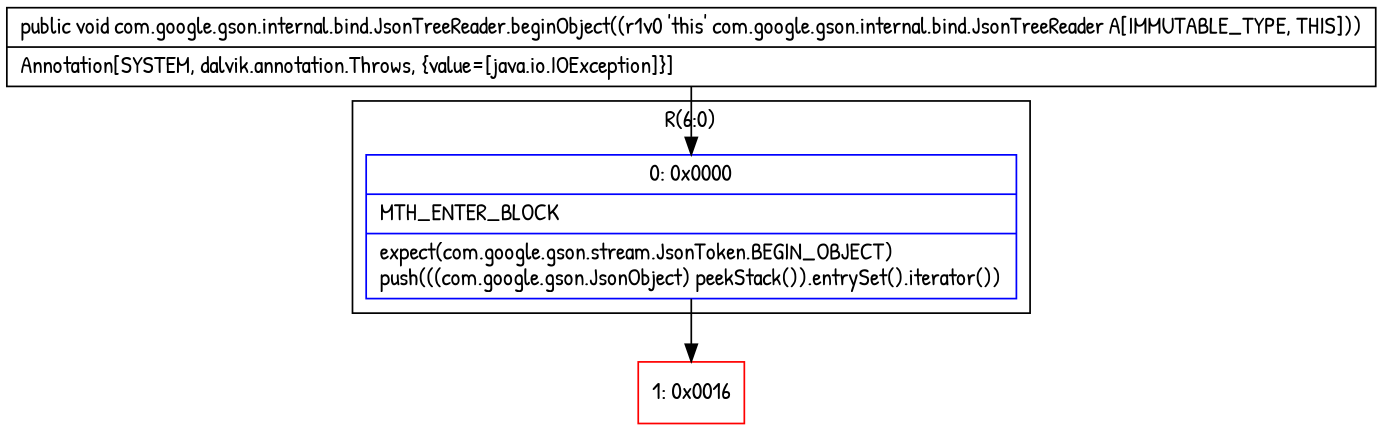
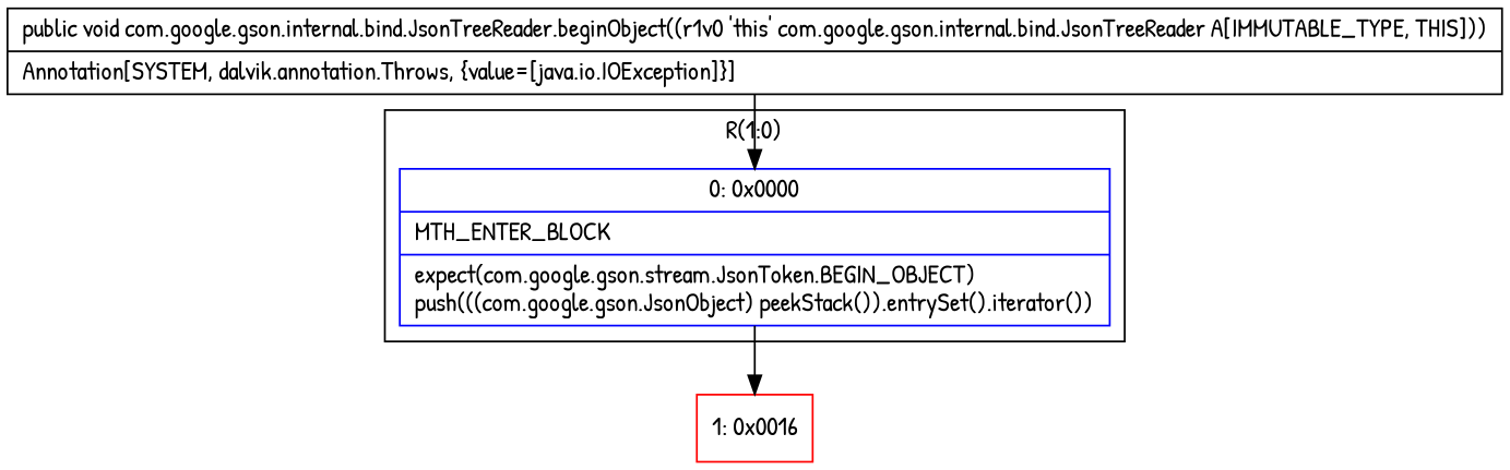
  digraph {
    fontname="Patrick Hand"
    node [shape=record fontname="Patrick Hand"]
    edge [fontname="Patrick Hand"]
    n1 [color=blue label="{0\:\ 0x0000|MTH_ENTER_BLOCK\l|expect(com.google.gson.stream.JsonToken.BEGIN_OBJECT)\lpush(((com.google.gson.JsonObject) peekStack()).entrySet().iterator())\l}"]
    n2 [color=red label="{1\:\ 0x0016}"]
    n3 [label="{public void com.google.gson.internal.bind.JsonTreeReader.beginObject((r1v0 'this' com.google.gson.internal.bind.JsonTreeReader A[IMMUTABLE_TYPE, THIS]))  | Annotation[SYSTEM, dalvik.annotation.Throws, \{value=[java.io.IOException]\}]\l}"]
    subgraph cluster_1 {
-     label="R(6:0)"
+     label="R(1:0)"
      n1
    }
    n1 -> n2
    n3 -> n1
  }
